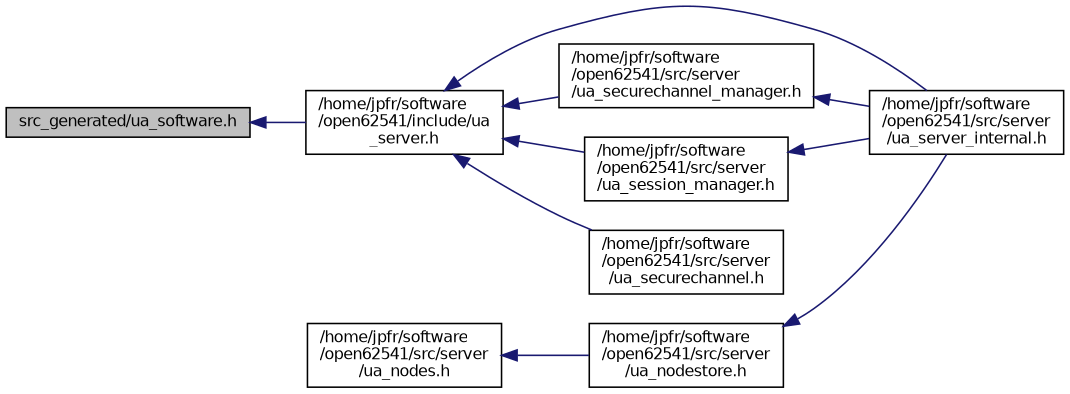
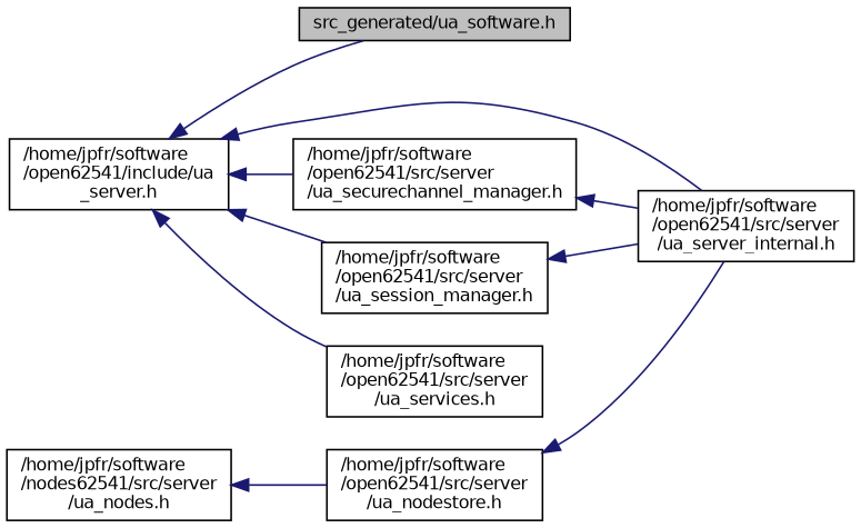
  digraph {
    rankdir=LR
    node [color=black fillcolor=white fontname=Helvetica fontsize=10 shape=record style=filled]
    edge [color=midnightblue dir=back fontname=Helvetica fontsize=10 labelfontname=Helvetica labelfontsize=10 style=solid]
    n1 [fillcolor=grey75 fontcolor=black height=0.2 label="src_generated/ua_software.h" width=0.4]
    n2 [height=0.2 label="/home/jpfr/software\l/open62541/include/ua\l_server.h" width=0.4]
    n3 [height=0.2 label="/home/jpfr/software\l/open62541/src/server\l/ua_server_internal.h" width=0.4]
    n4 [height=0.2 label="/home/jpfr/software\l/open62541/src/server\l/ua_securechannel_manager.h" width=0.4]
    n5 [height=0.2 label="/home/jpfr/software\l/open62541/src/server\l/ua_session_manager.h" width=0.4]
-   n6 [height=0.2 label="/home/jpfr/software\l/open62541/src/server\l/ua_securechannel.h" width=0.4]
-   n7 [height=0.2 label="/home/jpfr/software\l/open62541/src/server\l/ua_nodes.h" width=0.4]
+   n6 [height=0.2 label="/home/jpfr/software\l/open62541/src/server\l/ua_services.h" width=0.4]
+   n7 [height=0.2 label="/home/jpfr/software\l/nodes62541/src/server\l/ua_nodes.h" width=0.4]
    n8 [height=0.2 label="/home/jpfr/software\l/open62541/src/server\l/ua_nodestore.h" width=0.4]
-   n1 -> n2
+   n2 -> n1
    n2 -> n3
    n2 -> n4
    n2 -> n5
    n2 -> n6
    n4 -> n3
    n5 -> n3
    n7 -> n8
    n8 -> n3
  }
